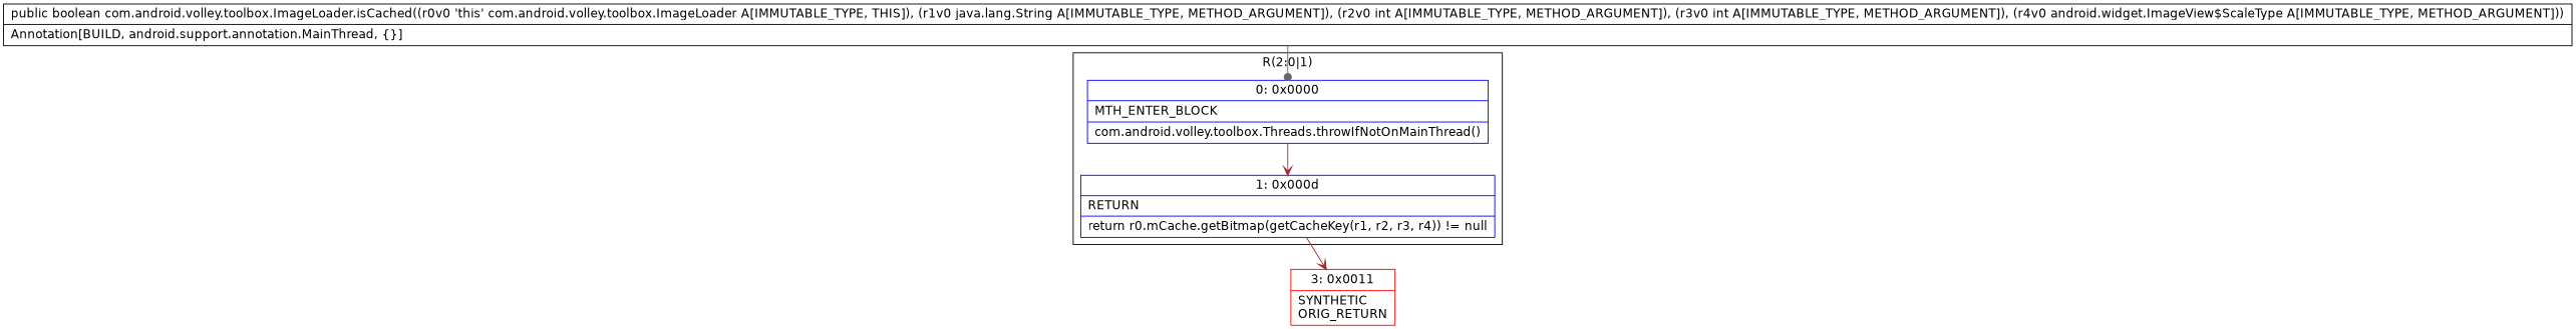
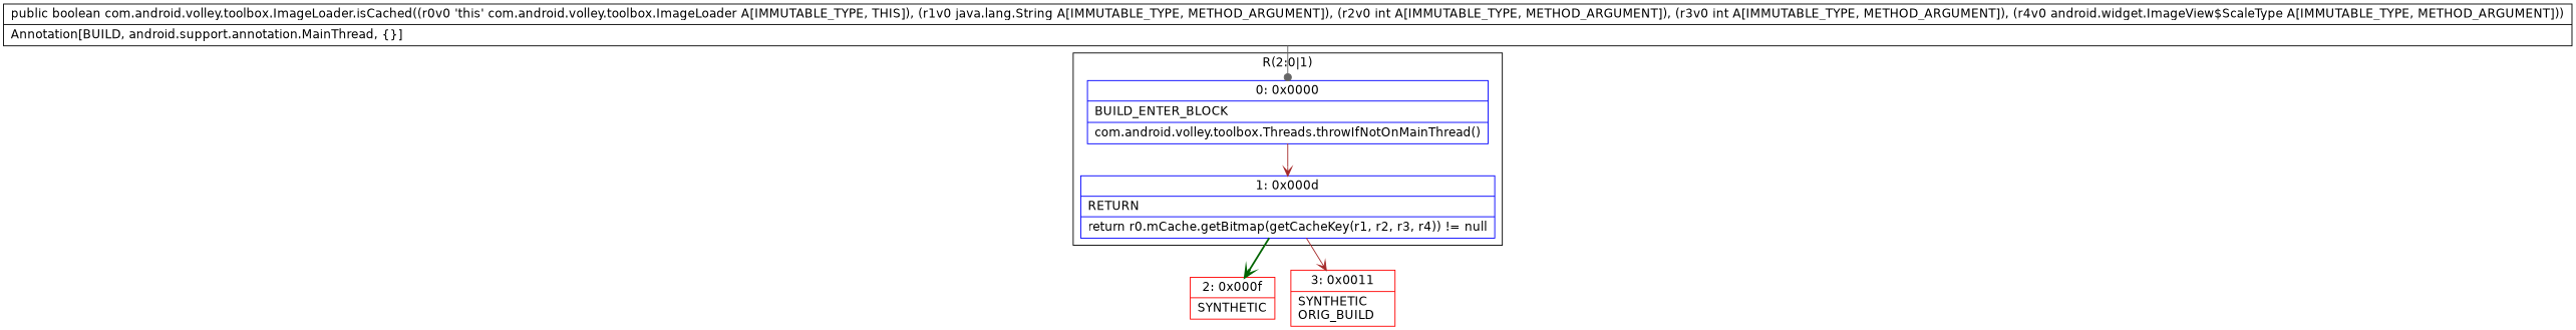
  digraph {
    fontname="DejaVu Sans"
    node [color=blue fontname="DejaVu Sans" shape=record]
    edge [arrowhead=vee color=brown fontname="DejaVu Sans" style=solid]
-   n1 [label="{0\:\ 0x0000|MTH_ENTER_BLOCK\l|com.android.volley.toolbox.Threads.throwIfNotOnMainThread()\l}"]
+   n1 [label="{0\:\ 0x0000|BUILD_ENTER_BLOCK\l|com.android.volley.toolbox.Threads.throwIfNotOnMainThread()\l}"]
    n2 [label="{1\:\ 0x000d|RETURN\l|return r0.mCache.getBitmap(getCacheKey(r1, r2, r3, r4)) != null\l}"]
-   n4 [color=red label="{3\:\ 0x0011|SYNTHETIC\lORIG_RETURN\l}"]
+   n3 [color=red label="{2\:\ 0x000f|SYNTHETIC\l}"]
+   n4 [color=red label="{3\:\ 0x0011|SYNTHETIC\lORIG_BUILD\l}"]
    n5 [label="{public boolean com.android.volley.toolbox.ImageLoader.isCached((r0v0 'this' com.android.volley.toolbox.ImageLoader A[IMMUTABLE_TYPE, THIS]), (r1v0 java.lang.String A[IMMUTABLE_TYPE, METHOD_ARGUMENT]), (r2v0 int A[IMMUTABLE_TYPE, METHOD_ARGUMENT]), (r3v0 int A[IMMUTABLE_TYPE, METHOD_ARGUMENT]), (r4v0 android.widget.ImageView$ScaleType A[IMMUTABLE_TYPE, METHOD_ARGUMENT]))  | Annotation[BUILD, android.support.annotation.MainThread, \{\}]\l}" color=""]
    subgraph cluster_1 {
      label="R(2:0|1)"
      n1
      n2
    }
    n1 -> n2
+   n2 -> n3 [color=darkgreen style=bold]
    n2 -> n4
    n5 -> n1 [arrowhead=dot color=gray40]
  }
